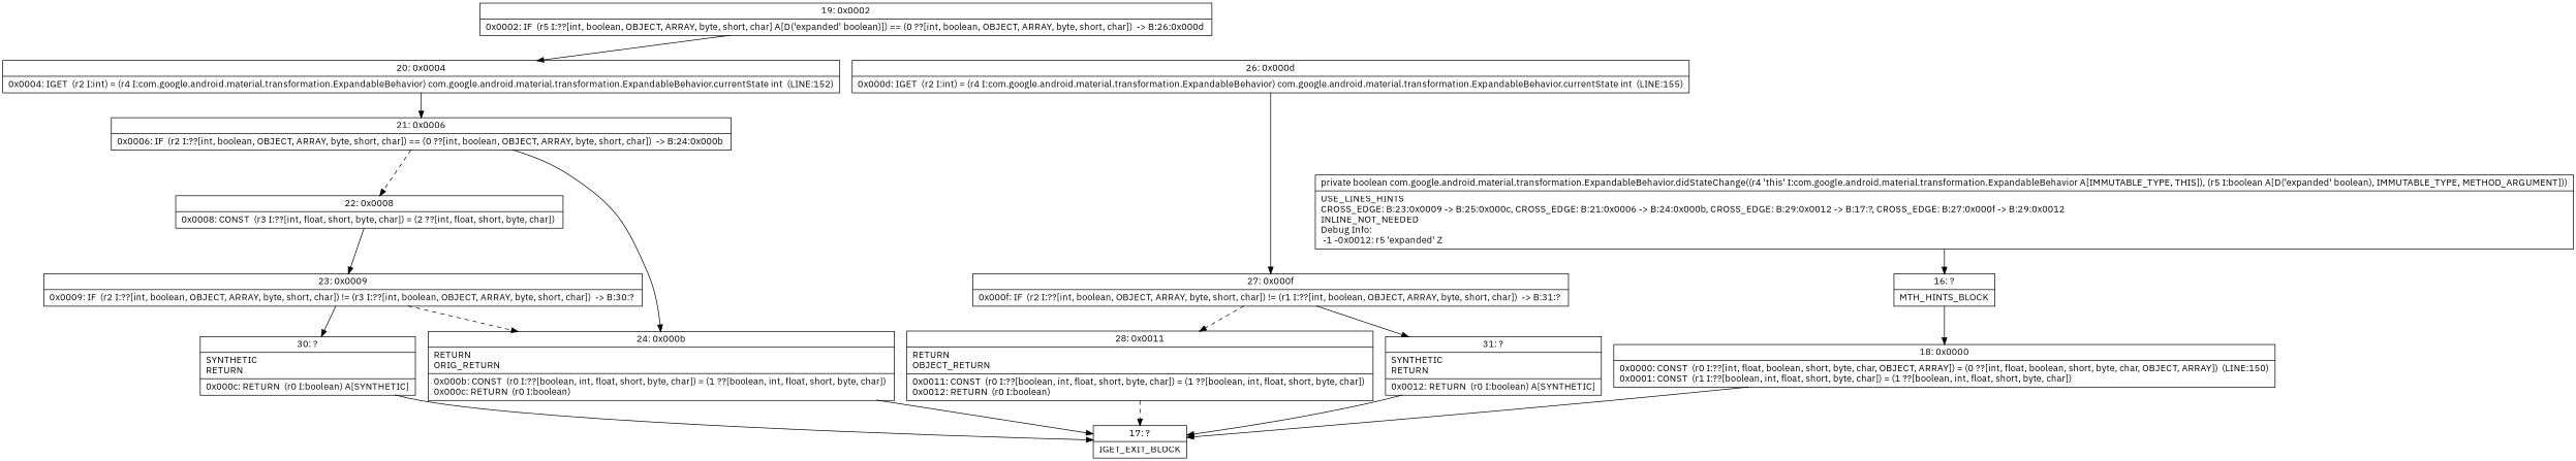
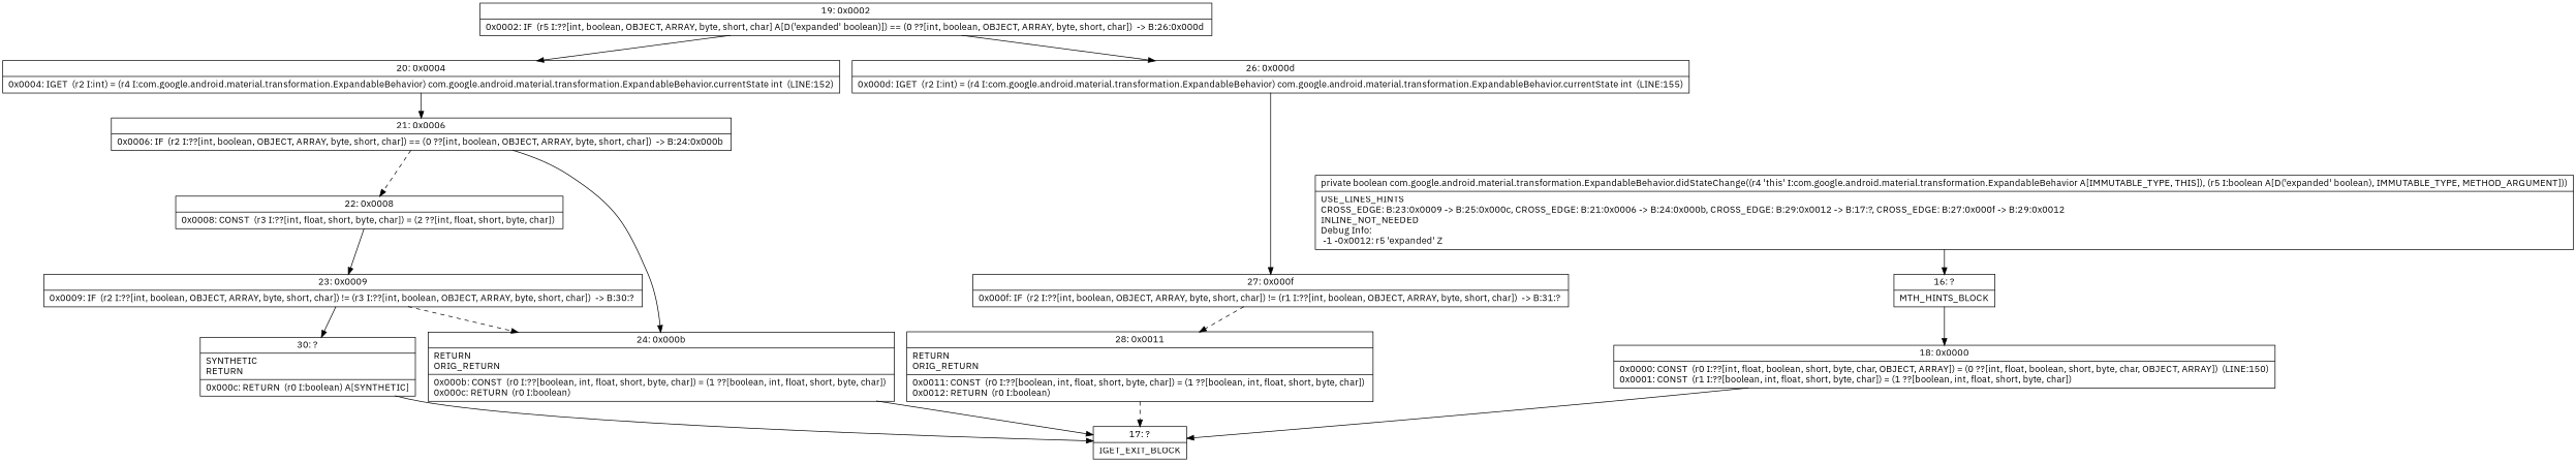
  digraph {
    fontname="IBM Plex Sans"
    node [fontname="IBM Plex Sans" shape=record]
    edge [fontname="IBM Plex Sans"]
    n1 [label="{16\:\ ?|MTH_HINTS_BLOCK\l}"]
    n2 [label="{18\:\ 0x0000|0x0000: CONST  (r0 I:??[int, float, boolean, short, byte, char, OBJECT, ARRAY]) = (0 ??[int, float, boolean, short, byte, char, OBJECT, ARRAY])  (LINE:150)\l0x0001: CONST  (r1 I:??[boolean, int, float, short, byte, char]) = (1 ??[boolean, int, float, short, byte, char]) \l}"]
    n3 [label="{17\:\ ?|IGET_EXIT_BLOCK\l}"]
    n4 [label="{19\:\ 0x0002|0x0002: IF  (r5 I:??[int, boolean, OBJECT, ARRAY, byte, short, char] A[D('expanded' boolean)]) == (0 ??[int, boolean, OBJECT, ARRAY, byte, short, char])  \-\> B:26:0x000d \l}"]
    n5 [label="{20\:\ 0x0004|0x0004: IGET  (r2 I:int) = (r4 I:com.google.android.material.transformation.ExpandableBehavior) com.google.android.material.transformation.ExpandableBehavior.currentState int  (LINE:152)\l}"]
    n6 [label="{26\:\ 0x000d|0x000d: IGET  (r2 I:int) = (r4 I:com.google.android.material.transformation.ExpandableBehavior) com.google.android.material.transformation.ExpandableBehavior.currentState int  (LINE:155)\l}"]
    n7 [label="{21\:\ 0x0006|0x0006: IF  (r2 I:??[int, boolean, OBJECT, ARRAY, byte, short, char]) == (0 ??[int, boolean, OBJECT, ARRAY, byte, short, char])  \-\> B:24:0x000b \l}"]
    n8 [label="{27\:\ 0x000f|0x000f: IF  (r2 I:??[int, boolean, OBJECT, ARRAY, byte, short, char]) != (r1 I:??[int, boolean, OBJECT, ARRAY, byte, short, char])  \-\> B:31:? \l}"]
    n9 [label="{22\:\ 0x0008|0x0008: CONST  (r3 I:??[int, float, short, byte, char]) = (2 ??[int, float, short, byte, char]) \l}"]
    n10 [label="{24\:\ 0x000b|RETURN\lORIG_RETURN\l|0x000b: CONST  (r0 I:??[boolean, int, float, short, byte, char]) = (1 ??[boolean, int, float, short, byte, char]) \l0x000c: RETURN  (r0 I:boolean) \l}"]
    n11 [label="{23\:\ 0x0009|0x0009: IF  (r2 I:??[int, boolean, OBJECT, ARRAY, byte, short, char]) != (r3 I:??[int, boolean, OBJECT, ARRAY, byte, short, char])  \-\> B:30:? \l}"]
    n12 [label="{30\:\ ?|SYNTHETIC\lRETURN\l|0x000c: RETURN  (r0 I:boolean) A[SYNTHETIC]\l}"]
-   n13 [label="{28\:\ 0x0011|RETURN\lOBJECT_RETURN\l|0x0011: CONST  (r0 I:??[boolean, int, float, short, byte, char]) = (1 ??[boolean, int, float, short, byte, char]) \l0x0012: RETURN  (r0 I:boolean) \l}"]
-   n14 [label="{31\:\ ?|SYNTHETIC\lRETURN\l|0x0012: RETURN  (r0 I:boolean) A[SYNTHETIC]\l}"]
+   n13 [label="{28\:\ 0x0011|RETURN\lORIG_RETURN\l|0x0011: CONST  (r0 I:??[boolean, int, float, short, byte, char]) = (1 ??[boolean, int, float, short, byte, char]) \l0x0012: RETURN  (r0 I:boolean) \l}"]
    n15 [label="{private boolean com.google.android.material.transformation.ExpandableBehavior.didStateChange((r4 'this' I:com.google.android.material.transformation.ExpandableBehavior A[IMMUTABLE_TYPE, THIS]), (r5 I:boolean A[D('expanded' boolean), IMMUTABLE_TYPE, METHOD_ARGUMENT]))  | USE_LINES_HINTS\lCROSS_EDGE: B:23:0x0009 \-\> B:25:0x000c, CROSS_EDGE: B:21:0x0006 \-\> B:24:0x000b, CROSS_EDGE: B:29:0x0012 \-\> B:17:?, CROSS_EDGE: B:27:0x000f \-\> B:29:0x0012\lINLINE_NOT_NEEDED\lDebug Info:\l  \-1 \-0x0012: r5 'expanded' Z\l}"]
    n1 -> n2
    n2 -> n3
    n4 -> n5 [style=solid]
+   n4 -> n6
    n5 -> n7
    n6 -> n8
    n7 -> n9 [style=dashed]
    n7 -> n10
    n8 -> n13 [style=dashed]
-   n8 -> n14
    n9 -> n11
    n10 -> n3
    n11 -> n10 [style=dashed]
    n11 -> n12
    n12 -> n3
    n13 -> n3 [style=dashed]
-   n14 -> n3
    n15 -> n1
  }
